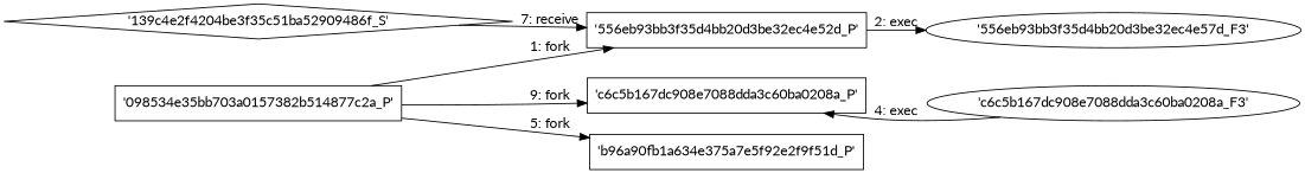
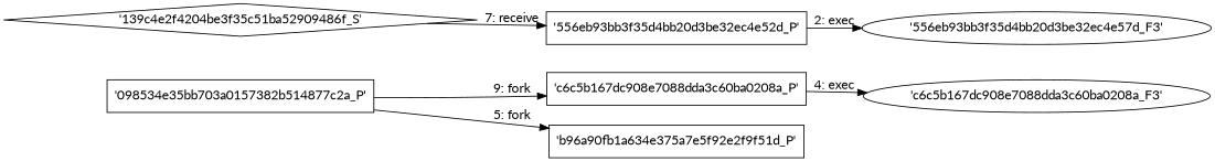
  digraph {
    engine=neato
    fixedsize=false
    fontname=Lato
    fontsize=10
    nodesep=0.3
    rankdir=LR
    ranksep=0
    splines=true
    node [fontname=Lato node_type=Process shape=box]
    edge [fontname=Lato]
    "'098534e35bb703a0157382b514877c2a_P'"
    "'556eb93bb3f35d4bb20d3be32ec4e52d_P'"
    "'c6c5b167dc908e7088dda3c60ba0208a_P'"
    "'b96a90fb1a634e375a7e5f92e2f9f51d_P'"
    n5 [label="'556eb93bb3f35d4bb20d3be32ec4e57d_F3'" node_type=File shape=ellipse]
    "'c6c5b167dc908e7088dda3c60ba0208a_F3'" [node_type=File shape=ellipse]
    "'139c4e2f4204be3f35c51ba52909486f_S'" [node_type=Socket shape=diamond]
-   "'098534e35bb703a0157382b514877c2a_P'" -> "'556eb93bb3f35d4bb20d3be32ec4e52d_P'" [label="1: fork"]
    "'098534e35bb703a0157382b514877c2a_P'" -> "'c6c5b167dc908e7088dda3c60ba0208a_P'" [label="9: fork"]
    "'098534e35bb703a0157382b514877c2a_P'" -> "'b96a90fb1a634e375a7e5f92e2f9f51d_P'" [label="5: fork"]
    "'556eb93bb3f35d4bb20d3be32ec4e52d_P'" -> n5 [label="2: exec"]
-   "'c6c5b167dc908e7088dda3c60ba0208a_F3'" -> "'c6c5b167dc908e7088dda3c60ba0208a_P'" [label="4: exec"]
+   "'c6c5b167dc908e7088dda3c60ba0208a_P'" -> "'c6c5b167dc908e7088dda3c60ba0208a_F3'" [label="4: exec"]
    "'139c4e2f4204be3f35c51ba52909486f_S'" -> "'556eb93bb3f35d4bb20d3be32ec4e52d_P'" [label="7: receive"]
  }
